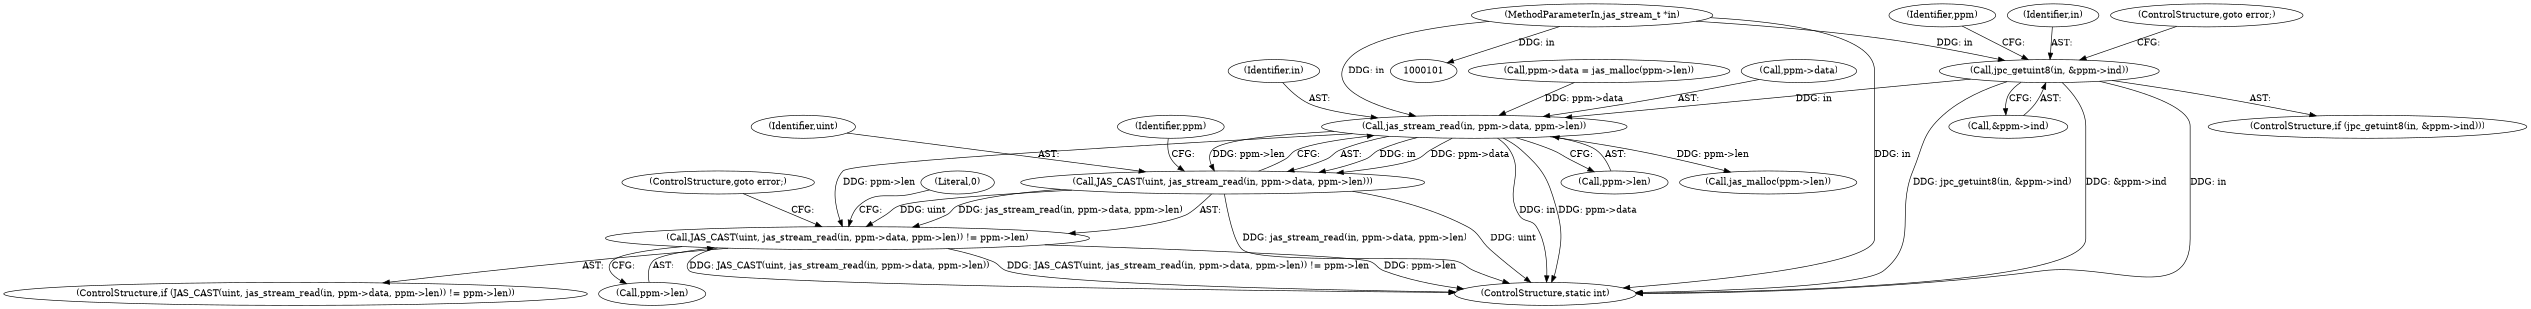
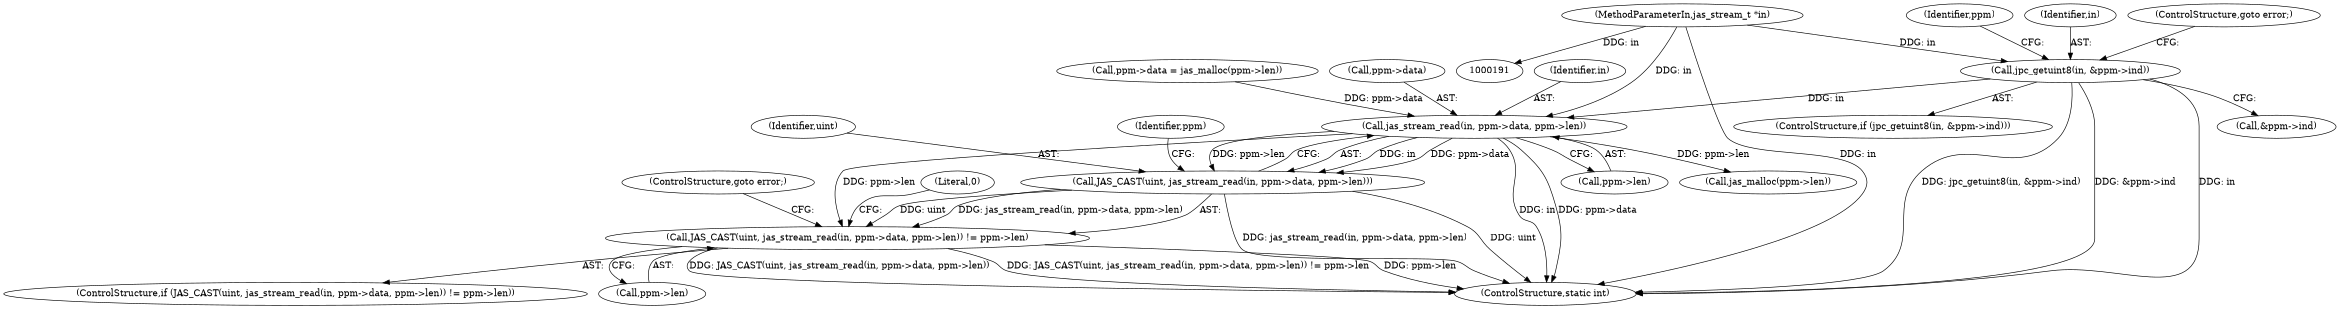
  digraph {
    n1 [label="(MethodParameterIn,jas_stream_t *in)"]
    n2 [label="(Call,jpc_getuint8(in, &ppm->ind))"]
    n3 [label="(Call,jas_stream_read(in, ppm->data, ppm->len))"]
    n4 [label="(ControlStructure,static int)"]
-   1000101
+   1000101 [label=1000191]
    n6 [label="(Call,&ppm->ind)"]
    n7 [label="(ControlStructure,if (jpc_getuint8(in, &ppm->ind)))"]
    n8 [label="(Call,JAS_CAST(uint, jas_stream_read(in, ppm->data, ppm->len)))"]
    n9 [label="(Call,JAS_CAST(uint, jas_stream_read(in, ppm->data, ppm->len)) != ppm->len)"]
    n10 [label="(Call,ppm->len)"]
    n11 [label="(Call,jas_malloc(ppm->len))"]
    n12 [label="(ControlStructure,if (JAS_CAST(uint, jas_stream_read(in, ppm->data, ppm->len)) != ppm->len))"]
    n13 [label="(Call,ppm->len)"]
    n14 [label="(Call,ppm->data = jas_malloc(ppm->len))"]
    n15 [label="(Identifier,ppm)"]
    n16 [label="(Identifier,ppm)"]
    n17 [label="(Call,ppm->data)"]
    n18 [label="(Identifier,in)"]
    n19 [label="(ControlStructure,goto error;)"]
    n20 [label="(Identifier,in)"]
    n21 [label="(Literal,0)"]
    n22 [label="(ControlStructure,goto error;)"]
    n23 [label="(Identifier,uint)"]
    n1 -> n2 [label="DDG: in"]
    n1 -> n3 [label="DDG: in"]
    n1 -> n4 [label="DDG: in"]
    n1 -> 1000101 [label="DDG: in"]
    n2 -> n3 [label="DDG: in"]
    n2 -> n4 [label="DDG: jpc_getuint8(in, &ppm->ind)"]
    n2 -> n4 [label="DDG: &ppm->ind"]
    n2 -> n4 [label="DDG: in"]
    n2 -> n6 [label="CFG: "]
    n2 -> n7 [label="AST: "]
    n3 -> n4 [label="DDG: in"]
    n3 -> n4 [label="DDG: ppm->data"]
    n3 -> n8 [label="AST: "]
    n3 -> n8 [label="DDG: in"]
    n3 -> n8 [label="DDG: ppm->data"]
    n3 -> n8 [label="DDG: ppm->len"]
    n3 -> n9 [label="DDG: ppm->len"]
    n3 -> n10 [label="CFG: "]
    n3 -> n11 [label="DDG: ppm->len"]
-   n6 -> n2 [label="AST: "]
    n8 -> n3 [label="CFG: "]
    n8 -> n4 [label="DDG: jas_stream_read(in, ppm->data, ppm->len)"]
    n8 -> n4 [label="DDG: uint"]
    n8 -> n9 [label="AST: "]
    n8 -> n9 [label="DDG: uint"]
    n8 -> n9 [label="DDG: jas_stream_read(in, ppm->data, ppm->len)"]
    n9 -> n4 [label="DDG: JAS_CAST(uint, jas_stream_read(in, ppm->data, ppm->len)) != ppm->len"]
    n9 -> n4 [label="DDG: ppm->len"]
    n9 -> n4 [label="DDG: JAS_CAST(uint, jas_stream_read(in, ppm->data, ppm->len))"]
    n9 -> n12 [label="AST: "]
    n9 -> n13 [label="CFG: "]
    n10 -> n3 [label="AST: "]
    n13 -> n9 [label="AST: "]
    n14 -> n3 [label="DDG: ppm->data"]
    n15 -> n2 [label="CFG: "]
    n16 -> n8 [label="CFG: "]
    n17 -> n3 [label="AST: "]
    n18 -> n2 [label="AST: "]
    n19 -> n9 [label="CFG: "]
    n20 -> n3 [label="AST: "]
    n21 -> n9 [label="CFG: "]
    n22 -> n2 [label="CFG: "]
    n23 -> n8 [label="AST: "]
  }
